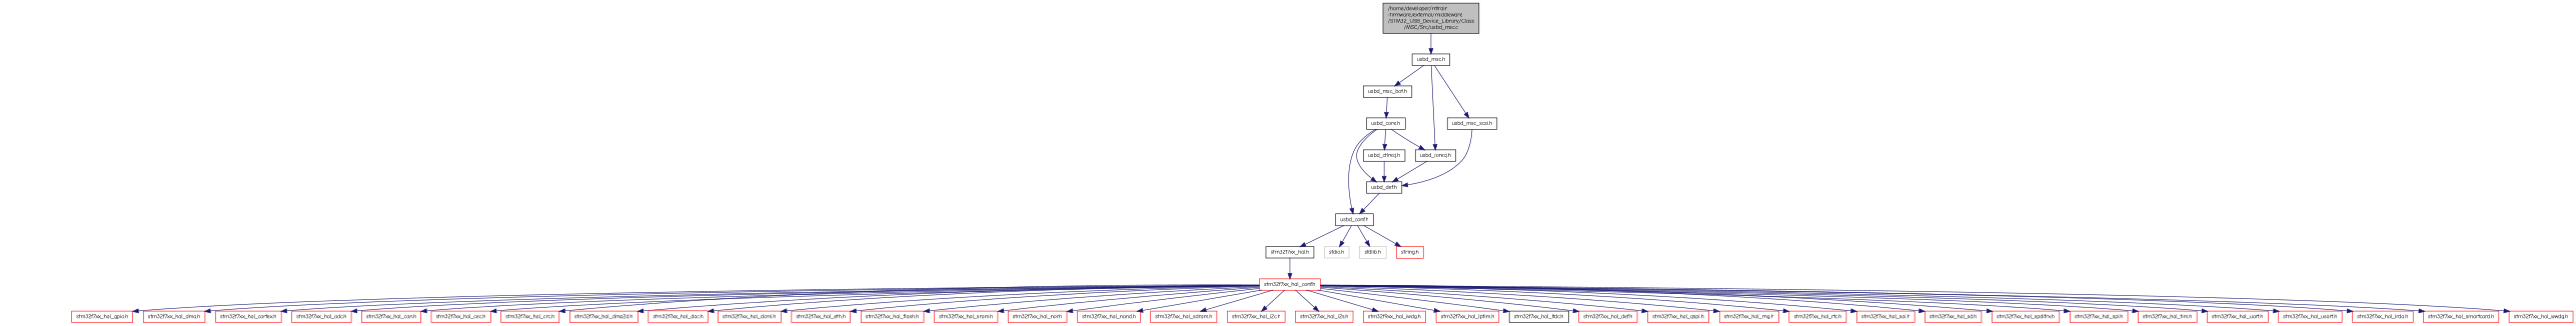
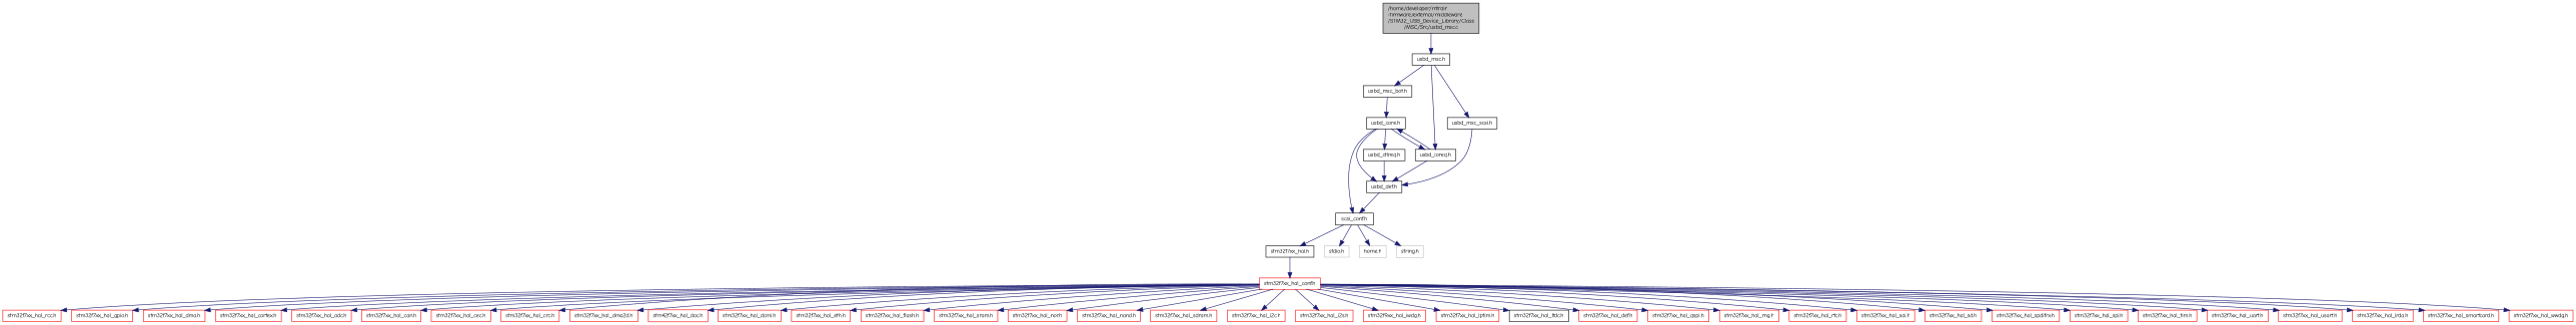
  digraph {
    fontname="Comic Neue"
    node [color=red fillcolor=white fontname="Comic Neue" fontsize=10 shape=record style=filled]
    edge [color=midnightblue fontname="Comic Neue" fontsize=10 labelfontname=Helvetica labelfontsize=10 style=solid]
    n1 [color=black fillcolor=grey75 fontcolor=black height=0.2 label="/home/developer/mtrain\l-firmware/external/middleware\l/STM32_USB_Device_Library/Class\l/MSC/Src/usbd_msc.c" width=0.4]
    n2 [color=black height=0.2 label="usbd_msc.h" width=0.4]
    n3 [color=black height=0.2 label="usbd_msc_bot.h" width=0.4]
    n4 [color=black height=0.2 label="usbd_ioreq.h" width=0.4]
    n5 [color=black height=0.2 label="usbd_msc_scsi.h" width=0.4]
    n6 [color=black height=0.2 label="usbd_core.h" width=0.4]
    n7 [color=black height=0.2 label="usbd_def.h" width=0.4]
-   n8 [color=black height=0.2 label="usbd_conf.h" width=0.4]
+   n8 [color=black height=0.2 label="scsi_conf.h" width=0.4]
    n9 [color=black height=0.2 label="usbd_ctlreq.h" width=0.4]
    n10 [color=black height=0.2 label="stm32f7xx_hal.h" width=0.4]
    n11 [color=grey75 height=0.2 label="stdio.h" width=0.4]
-   n12 [color=grey75 height=0.2 label="stdlib.h" width=0.4]
-   n13 [height=0.2 label="string.h" width=0.4]
+   n12 [color=grey75 height=0.2 label="home.h" width=0.4]
+   n13 [color=grey75 height=0.2 label="string.h" width=0.4]
    n14 [height=0.2 label="stm32f7xx_hal_conf.h" width=0.4]
+   n15 [height=0.2 label="stm32f7xx_hal_rcc.h" width=0.4]
    n16 [height=0.2 label="stm32f7xx_hal_gpio.h" width=0.4]
    n17 [height=0.2 label="stm32f7xx_hal_dma.h" width=0.4]
    n18 [height=0.2 label="stm32f7xx_hal_cortex.h" width=0.4]
    n19 [height=0.2 label="stm32f7xx_hal_adc.h" width=0.4]
    n20 [height=0.2 label="stm32f7xx_hal_can.h" width=0.4]
    n21 [height=0.2 label="stm32f7xx_hal_cec.h" width=0.4]
    n22 [height=0.2 label="stm32f7xx_hal_crc.h" width=0.4]
    n23 [height=0.2 label="stm32f7xx_hal_dma2d.h" width=0.4]
-   n24 [height=0.2 label="stm32f7xx_hal_dac.h" width=0.4]
+   n24 [height=0.2 label="stm42f7xx_hal_dac.h" width=0.4]
    n25 [height=0.2 label="stm32f7xx_hal_dcmi.h" width=0.4]
    n26 [height=0.2 label="stm32f7xx_hal_eth.h" width=0.4]
    n27 [height=0.2 label="stm32f7xx_hal_flash.h" width=0.4]
    n28 [height=0.2 label="stm32f7xx_hal_sram.h" width=0.4]
    n29 [height=0.2 label="stm32f7xx_hal_nor.h" width=0.4]
    n30 [height=0.2 label="stm32f7xx_hal_nand.h" width=0.4]
    n31 [height=0.2 label="stm32f7xx_hal_sdram.h" width=0.4]
    n32 [height=0.2 label="stm32f7xx_hal_i2c.h" width=0.4]
    n33 [height=0.2 label="stm32f7xx_hal_i2s.h" width=0.4]
    n34 [height=0.2 label="stm32f9xx_hal_iwdg.h" width=0.4]
    n35 [height=0.2 label="stm32f7xx_hal_lptim.h" width=0.4]
    n36 [color=black height=0.2 label="stm32f7xx_hal_ltdc.h" width=0.4]
    n37 [height=0.2 label="stm32f7xx_hal_def.h" width=0.4]
    n38 [height=0.2 label="stm32f7xx_hal_qspi.h" width=0.4]
    n39 [height=0.2 label="stm32f7xx_hal_rng.h" width=0.4]
    n40 [height=0.2 label="stm32f7xx_hal_rtc.h" width=0.4]
    n41 [height=0.2 label="stm32f7xx_hal_sai.h" width=0.4]
    n42 [height=0.2 label="stm32f7xx_hal_sd.h" width=0.4]
    n43 [height=0.2 label="stm32f7xx_hal_spdifrx.h" width=0.4]
    n44 [height=0.2 label="stm32f7xx_hal_spi.h" width=0.4]
    n45 [height=0.2 label="stm32f7xx_hal_tim.h" width=0.4]
    n46 [height=0.2 label="stm32f7xx_hal_uart.h" width=0.4]
    n47 [height=0.2 label="stm32f7xx_hal_usart.h" width=0.4]
    n48 [height=0.2 label="stm32f7xx_hal_irda.h" width=0.4]
    n49 [height=0.2 label="stm32f7xx_hal_smartcard.h" width=0.4]
    n50 [height=0.2 label="stm32f7xx_hal_wwdg.h" width=0.4]
    n1 -> n2
    n2 -> n3
    n2 -> n4
    n2 -> n5
    n3 -> n6
+   n4 -> n6
    n4 -> n7
    n5 -> n7
    n6 -> n4
    n6 -> n7
    n6 -> n8
    n6 -> n9
    n7 -> n8
    n8 -> n10
    n8 -> n11
    n8 -> n12
    n8 -> n13
    n9 -> n7
    n10 -> n14
+   n14 -> n15
    n14 -> n16
    n14 -> n17
    n14 -> n18
    n14 -> n19
    n14 -> n20
    n14 -> n21
    n14 -> n22
    n14 -> n23
    n14 -> n24
    n14 -> n25
    n14 -> n26
    n14 -> n27
    n14 -> n28
    n14 -> n29
    n14 -> n30
    n14 -> n31
    n14 -> n32
    n14 -> n33
    n14 -> n34
    n14 -> n35
    n14 -> n36
    n14 -> n37
    n14 -> n38
    n14 -> n39
    n14 -> n40
    n14 -> n41
    n14 -> n42
    n14 -> n43
    n14 -> n44
    n14 -> n45
    n14 -> n46
    n14 -> n47
    n14 -> n48
    n14 -> n49
    n14 -> n50
  }
